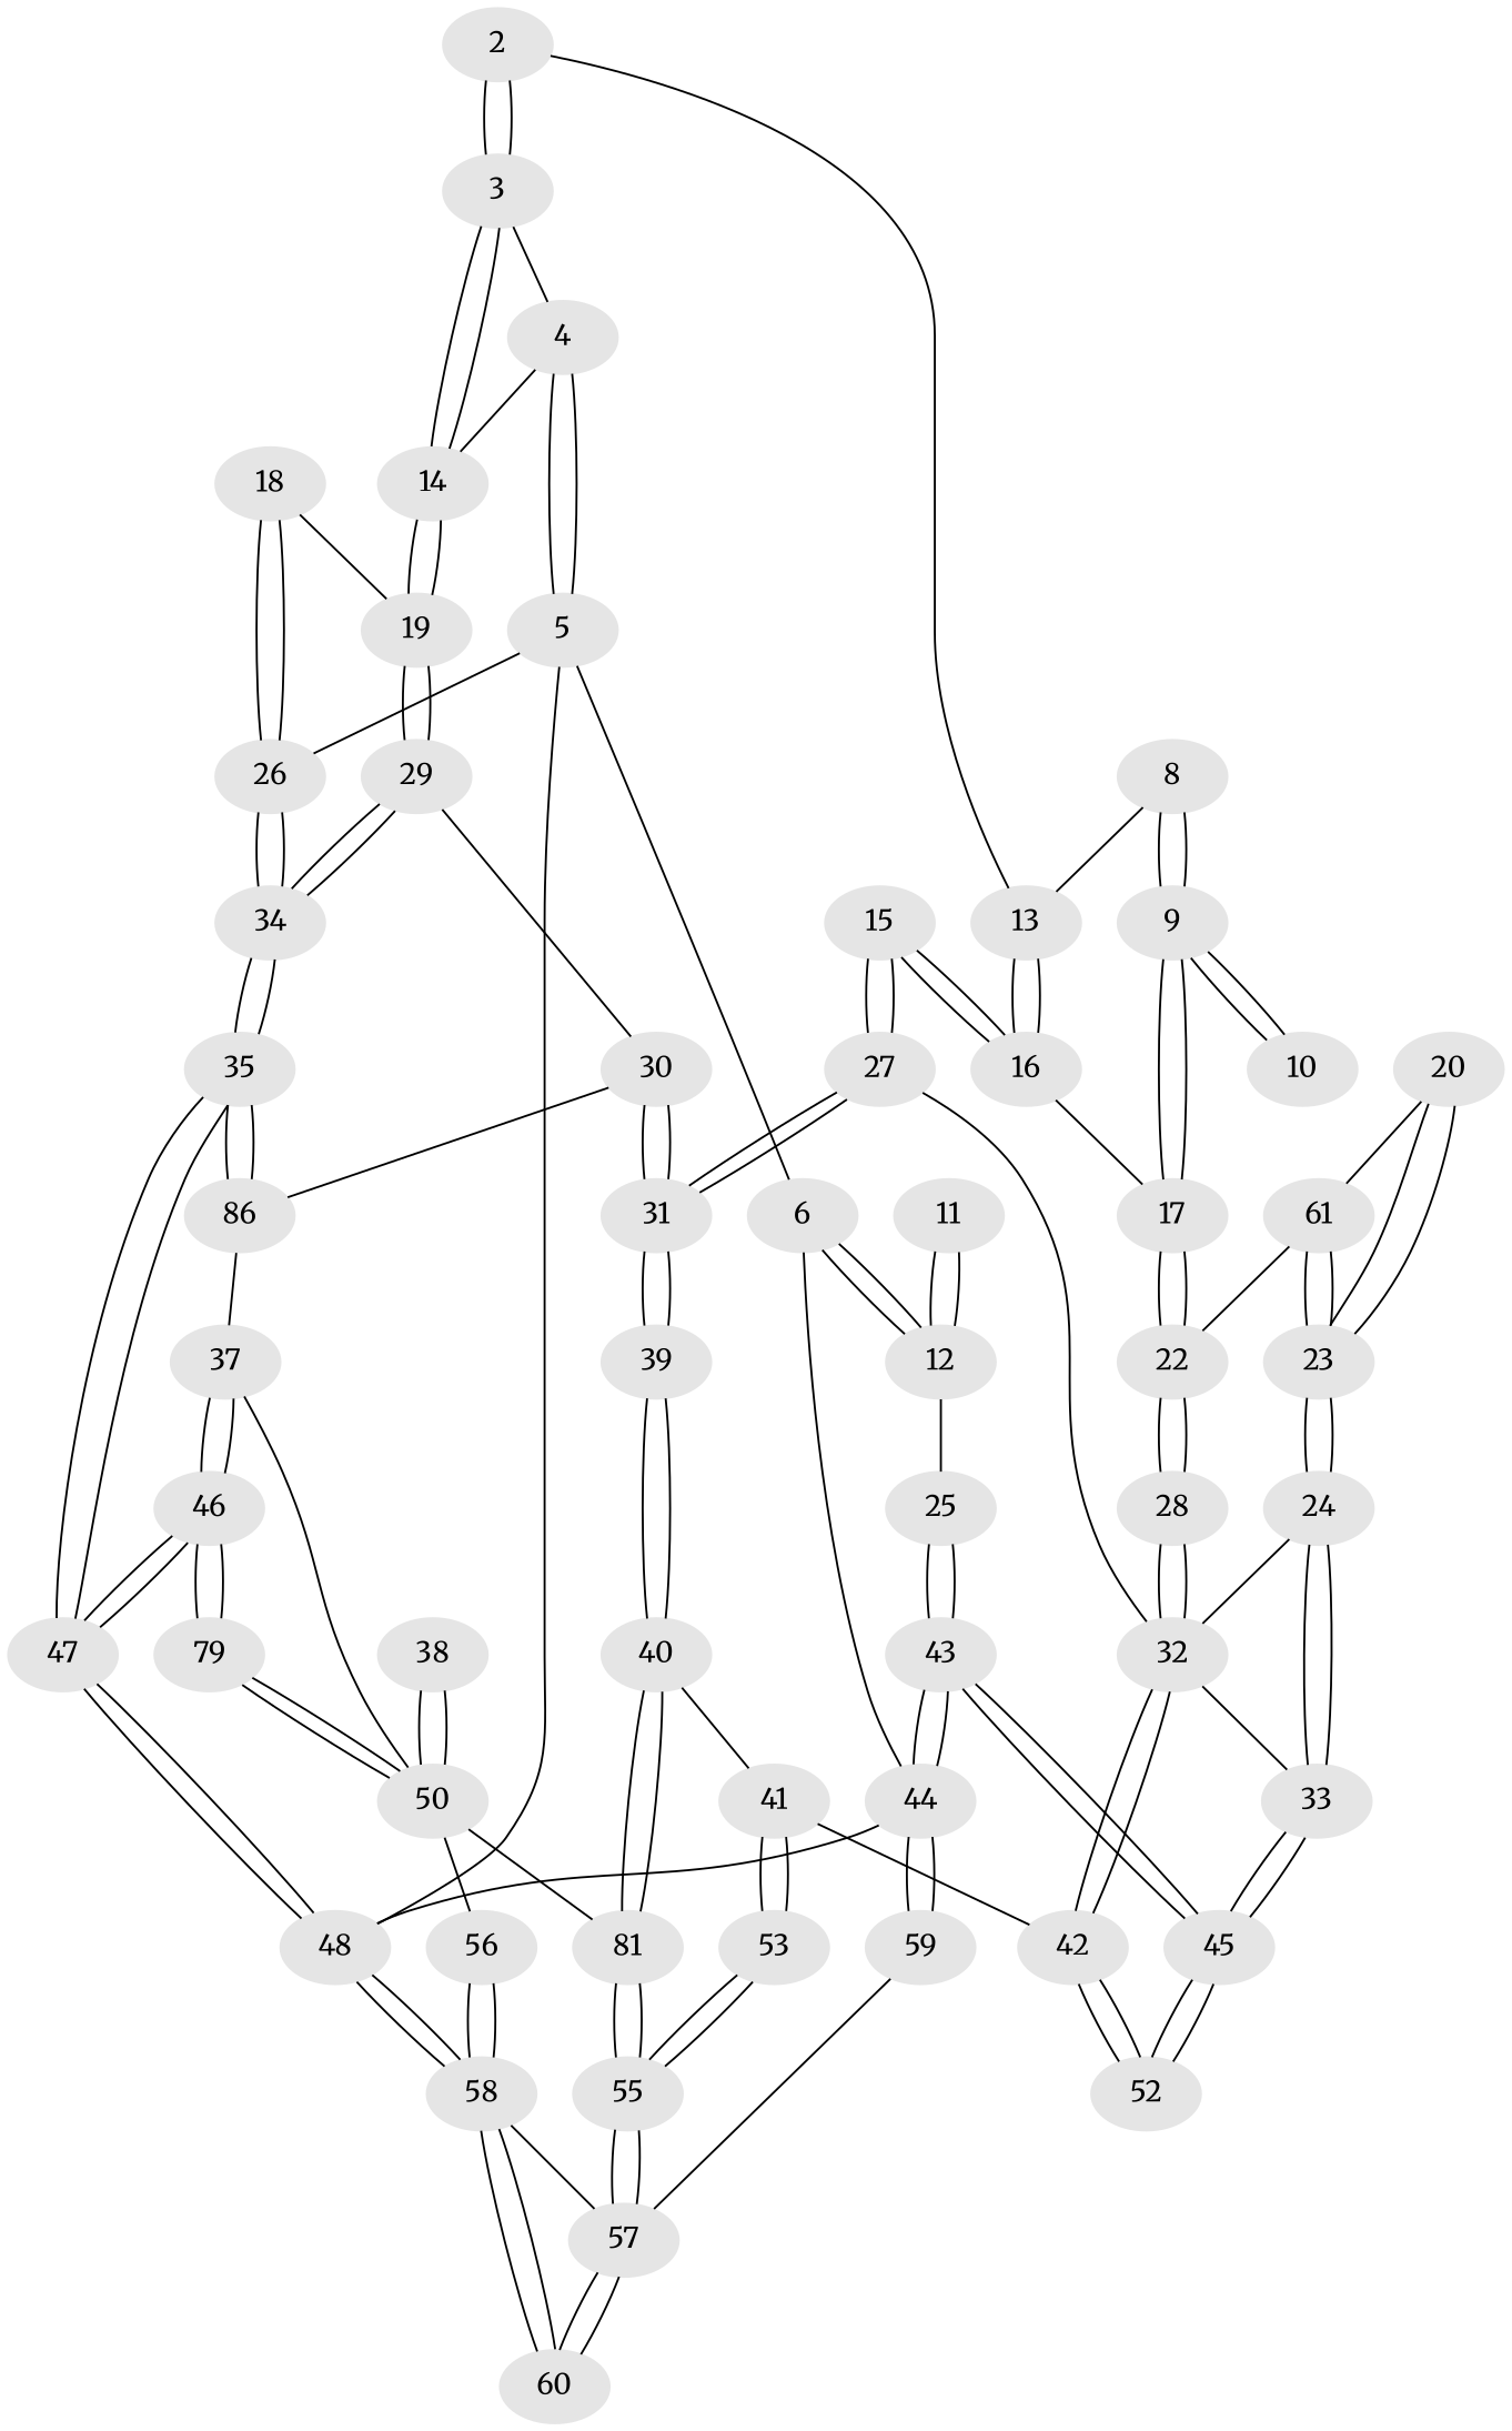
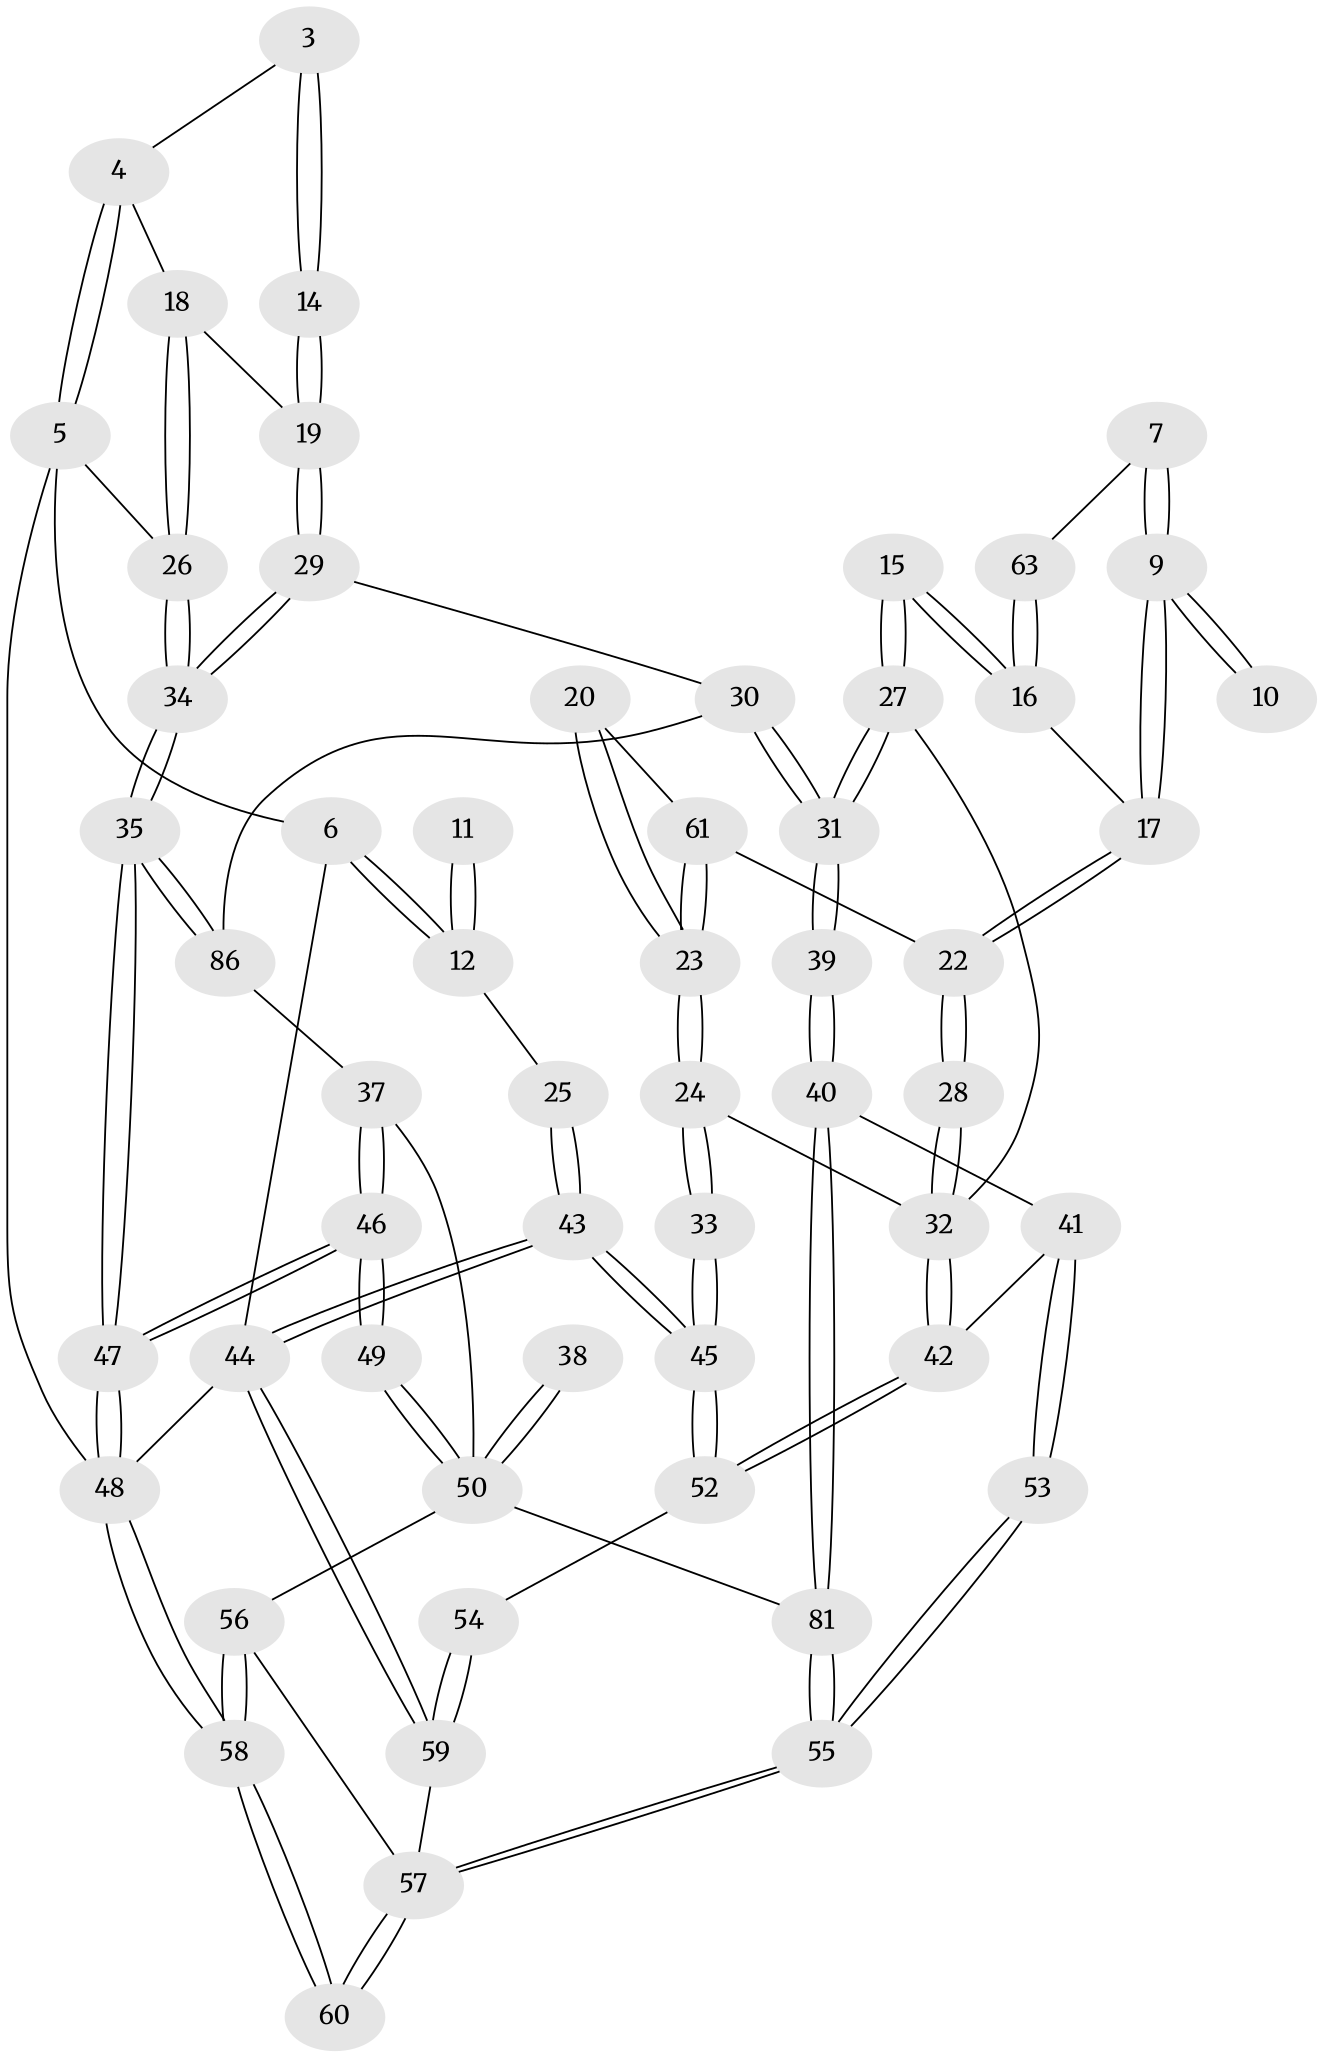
  graph {
    fontname=Merriweather
    node [color=gray90 fontname=Merriweather style=filled]
    edge [fontname=Merriweather]
-   2
    3
-   13
-   8
+   13 [label=63]
+   8 [label=7]
    9
    4
    14
    16
    5
    18
    19
    6
    26
    48
    12
    44
    34
    58
    25
    59
    10
    17
    22
    11
    n25 [label=61]
    20
    23
    43
    15
    27
    29
    31
    32
    28
    30
    24
    33
    45
    35
    39
    42
    n42 [label=86]
    37
    40
    52
    47
    46
    50
    38
-   49 [label=79]
+   49
    n51 [label=81]
    56
    41
    53
    55
+   54
    57
    60
-   2 -- 3
-   2 -- 3
-   2 -- 13
    3 -- 4
    3 -- 14
    3 -- 14
    13 -- 16
    13 -- 16
    8 -- 13
    8 -- 9
    8 -- 9
    9 -- 10
    9 -- 10
    9 -- 17
    9 -- 17
    4 -- 5
    4 -- 5
-   4 -- 14
+   4 -- 18
    14 -- 19
    14 -- 19
    16 -- 17
    5 -- 6
    5 -- 26
    5 -- 48
    18 -- 19
    18 -- 26
    18 -- 26
    19 -- 29
    19 -- 29
    6 -- 12
    6 -- 12
    6 -- 44
    26 -- 34
    26 -- 34
    48 -- 58
    48 -- 58
    12 -- 25
    44 -- 48
    44 -- 59
    44 -- 59
    34 -- 35
    34 -- 35
    58 -- 60
    58 -- 60
    25 -- 43
    25 -- 43
    59 -- 57
    17 -- 22
    17 -- 22
    22 -- 28
    22 -- 28
    11 -- 12
    11 -- 12
    n25 -- 22
    n25 -- 23
    n25 -- 23
    20 -- n25
    20 -- 23
    20 -- 23
    23 -- 24
    23 -- 24
    43 -- 44
    43 -- 44
    43 -- 45
    43 -- 45
    15 -- 16
    15 -- 16
    15 -- 27
    15 -- 27
    27 -- 31
    27 -- 31
    27 -- 32
    29 -- 34
    29 -- 34
    29 -- 30
    31 -- 39
    31 -- 39
-   32 -- 33
    32 -- 42
    32 -- 42
    28 -- 32
    28 -- 32
    30 -- 31
    30 -- 31
    30 -- n42
    24 -- 32
    24 -- 33
    24 -- 33
    33 -- 45
    33 -- 45
    45 -- 52
    45 -- 52
    35 -- n42
    35 -- n42
    35 -- 47
    35 -- 47
    39 -- 40
    39 -- 40
    42 -- 52
    42 -- 52
    n42 -- 37
    37 -- 46
    37 -- 46
    37 -- 50
    40 -- n51
    40 -- n51
    40 -- 41
+   52 -- 54
    47 -- 48
    47 -- 48
    46 -- 47
    46 -- 47
    46 -- 49
    46 -- 49
    50 -- n51
    50 -- 56
    38 -- 50
    38 -- 50
    49 -- 50
    49 -- 50
    n51 -- 55
    n51 -- 55
    56 -- 58
    56 -- 58
-   58 -- 57
+   56 -- 57
    41 -- 42
    41 -- 53
    41 -- 53
    53 -- 55
    53 -- 55
    55 -- 57
    55 -- 57
+   54 -- 59
+   54 -- 59
    57 -- 60
    57 -- 60
  }
